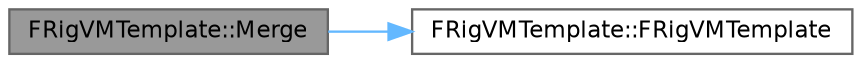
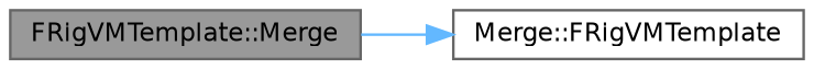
  digraph {
    rankdir=LR
    node [fontname=Helvetica fontsize=10 shape=box style=filled]
    n1 [color=gray40 fillcolor=grey60 fontcolor=black height=0.2 label="FRigVMTemplate::Merge" width=0.4]
-   n2 [color=grey40 fillcolor=white height=0.2 label="FRigVMTemplate::FRigVMTemplate" width=0.4]
+   n2 [color=grey40 fillcolor=white height=0.2 label="Merge::FRigVMTemplate" width=0.4]
    n1 -> n2 [color=steelblue1 fontname=Helvetica fontsize=10 labelfontname=Helvetica labelfontsize=10 style=solid]
  }
